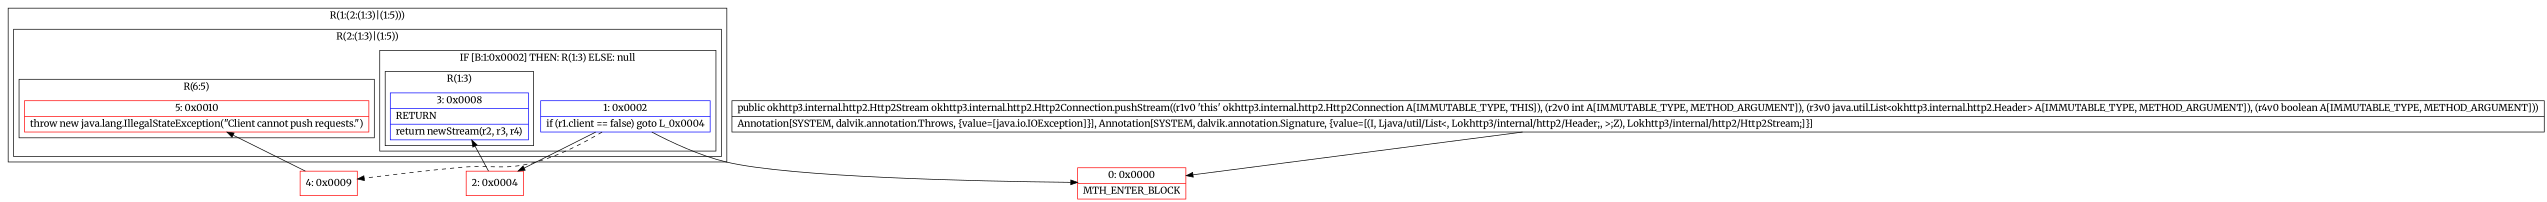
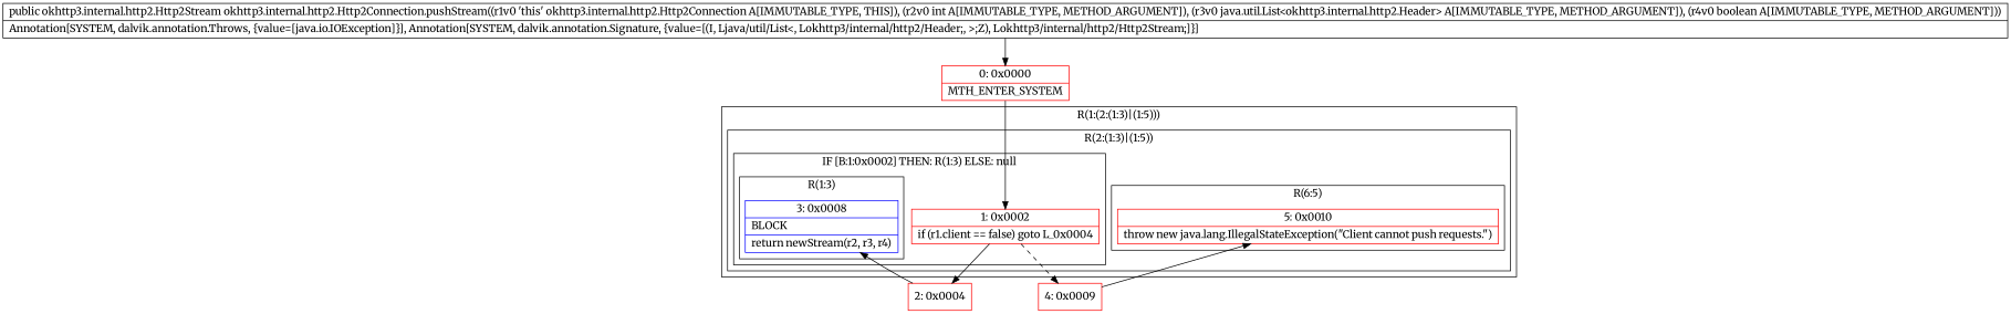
  digraph {
    fontname=Merriweather
    node [color=red fontname=Merriweather shape=record]
    edge [fontname=Merriweather]
-   n1 [color=blue label="{3\:\ 0x0008|RETURN\l|return newStream(r2, r3, r4)\l}"]
-   n2 [color=blue label="{1\:\ 0x0002|if (r1.client == false) goto L_0x0004\l}"]
+   n1 [color=blue label="{3\:\ 0x0008|BLOCK\l|return newStream(r2, r3, r4)\l}"]
+   n2 [label="{1\:\ 0x0002|if (r1.client == false) goto L_0x0004\l}"]
    n3 [label="{5\:\ 0x0010|throw new java.lang.IllegalStateException(\"Client cannot push requests.\")\l}"]
    n4 [label="{2\:\ 0x0004}"]
    n5 [label="{4\:\ 0x0009}"]
-   n6 [label="{0\:\ 0x0000|MTH_ENTER_BLOCK\l}"]
+   n6 [label="{0\:\ 0x0000|MTH_ENTER_SYSTEM\l}"]
    n7 [label="{public okhttp3.internal.http2.Http2Stream okhttp3.internal.http2.Http2Connection.pushStream((r1v0 'this' okhttp3.internal.http2.Http2Connection A[IMMUTABLE_TYPE, THIS]), (r2v0 int A[IMMUTABLE_TYPE, METHOD_ARGUMENT]), (r3v0 java.util.List\<okhttp3.internal.http2.Header\> A[IMMUTABLE_TYPE, METHOD_ARGUMENT]), (r4v0 boolean A[IMMUTABLE_TYPE, METHOD_ARGUMENT]))  | Annotation[SYSTEM, dalvik.annotation.Throws, \{value=[java.io.IOException]\}], Annotation[SYSTEM, dalvik.annotation.Signature, \{value=[(I, Ljava\/util\/List\<, Lokhttp3\/internal\/http2\/Header;, \>;Z), Lokhttp3\/internal\/http2\/Http2Stream;]\}]\l}" color=""]
    subgraph cluster_1 {
      label="R(1:(2:(1:3)|(1:5)))"
      subgraph cluster_2 {
        label="R(2:(1:3)|(1:5))"
        subgraph cluster_3 {
          label="IF [B:1:0x0002] THEN: R(1:3) ELSE: null"
          n2
          subgraph cluster_4 {
            label="R(1:3)"
            n1
          }
        }
        subgraph cluster_5 {
          label="R(6:5)"
          n3
        }
      }
    }
    n2 -> n4
    n2 -> n5 [style=dashed]
    n4 -> n1
    n5 -> n3
-   n2 -> n6
+   n6 -> n2
    n7 -> n6
  }
